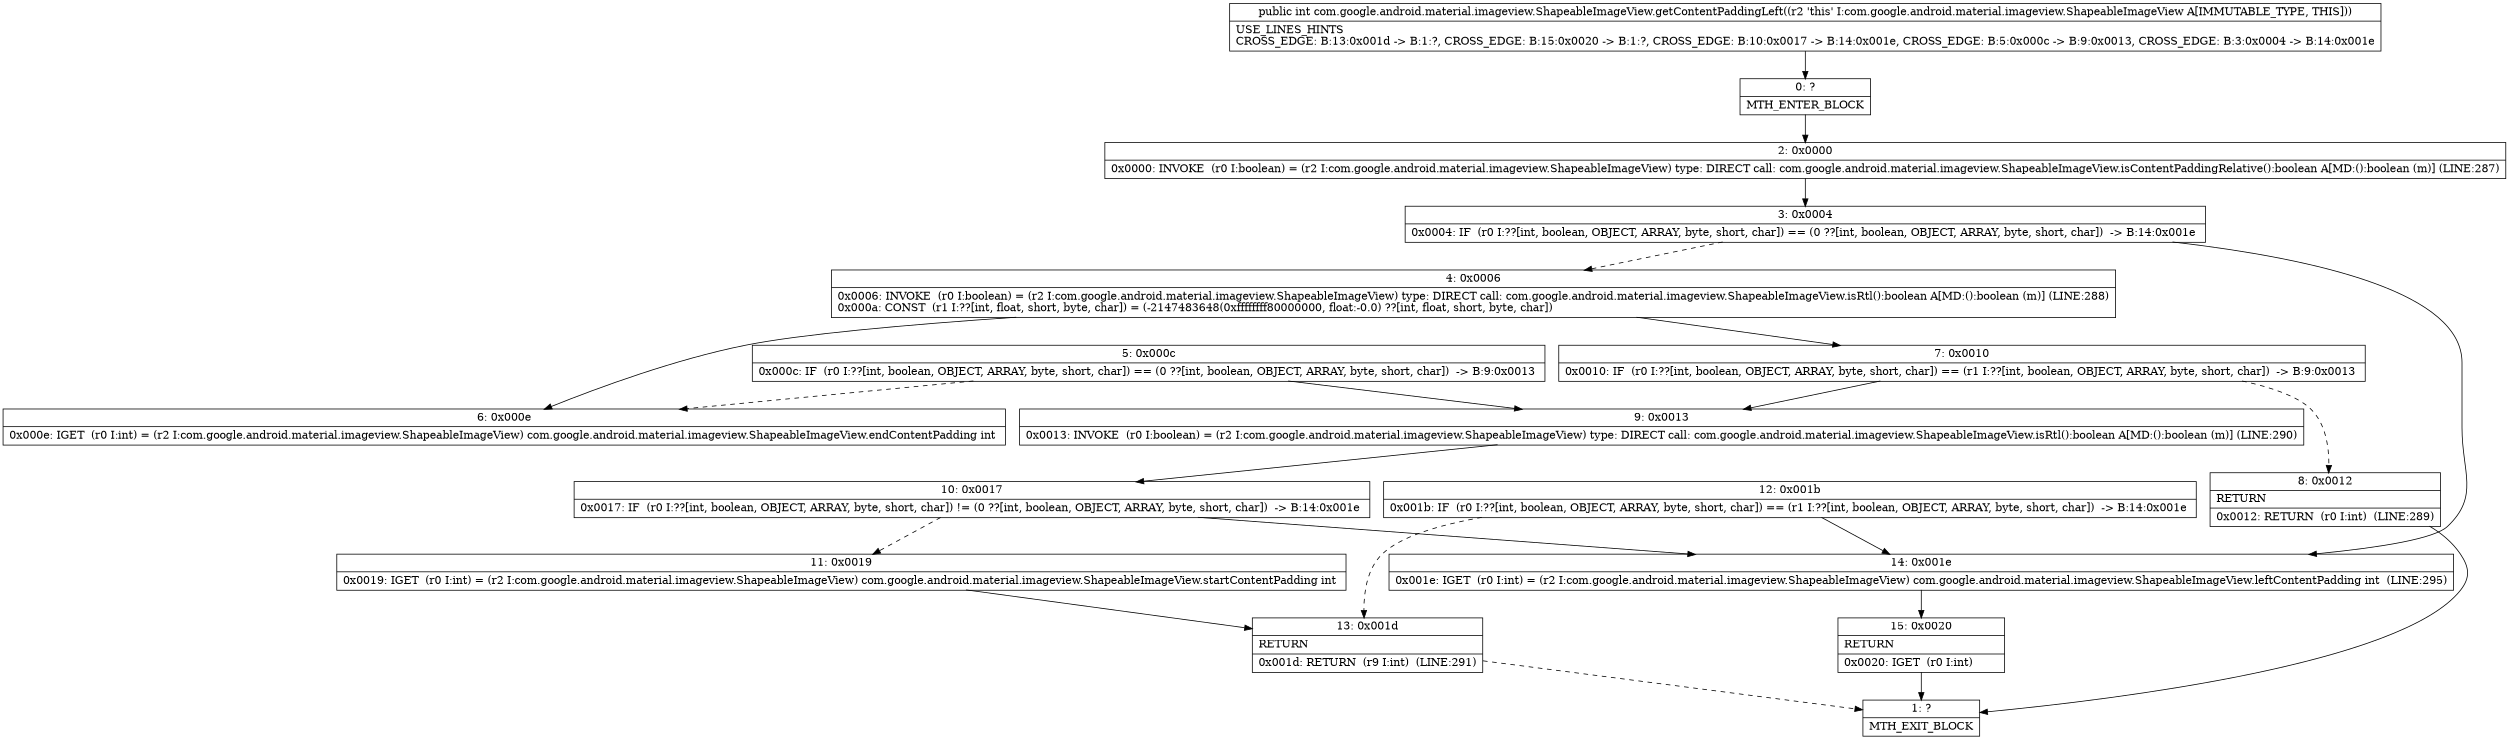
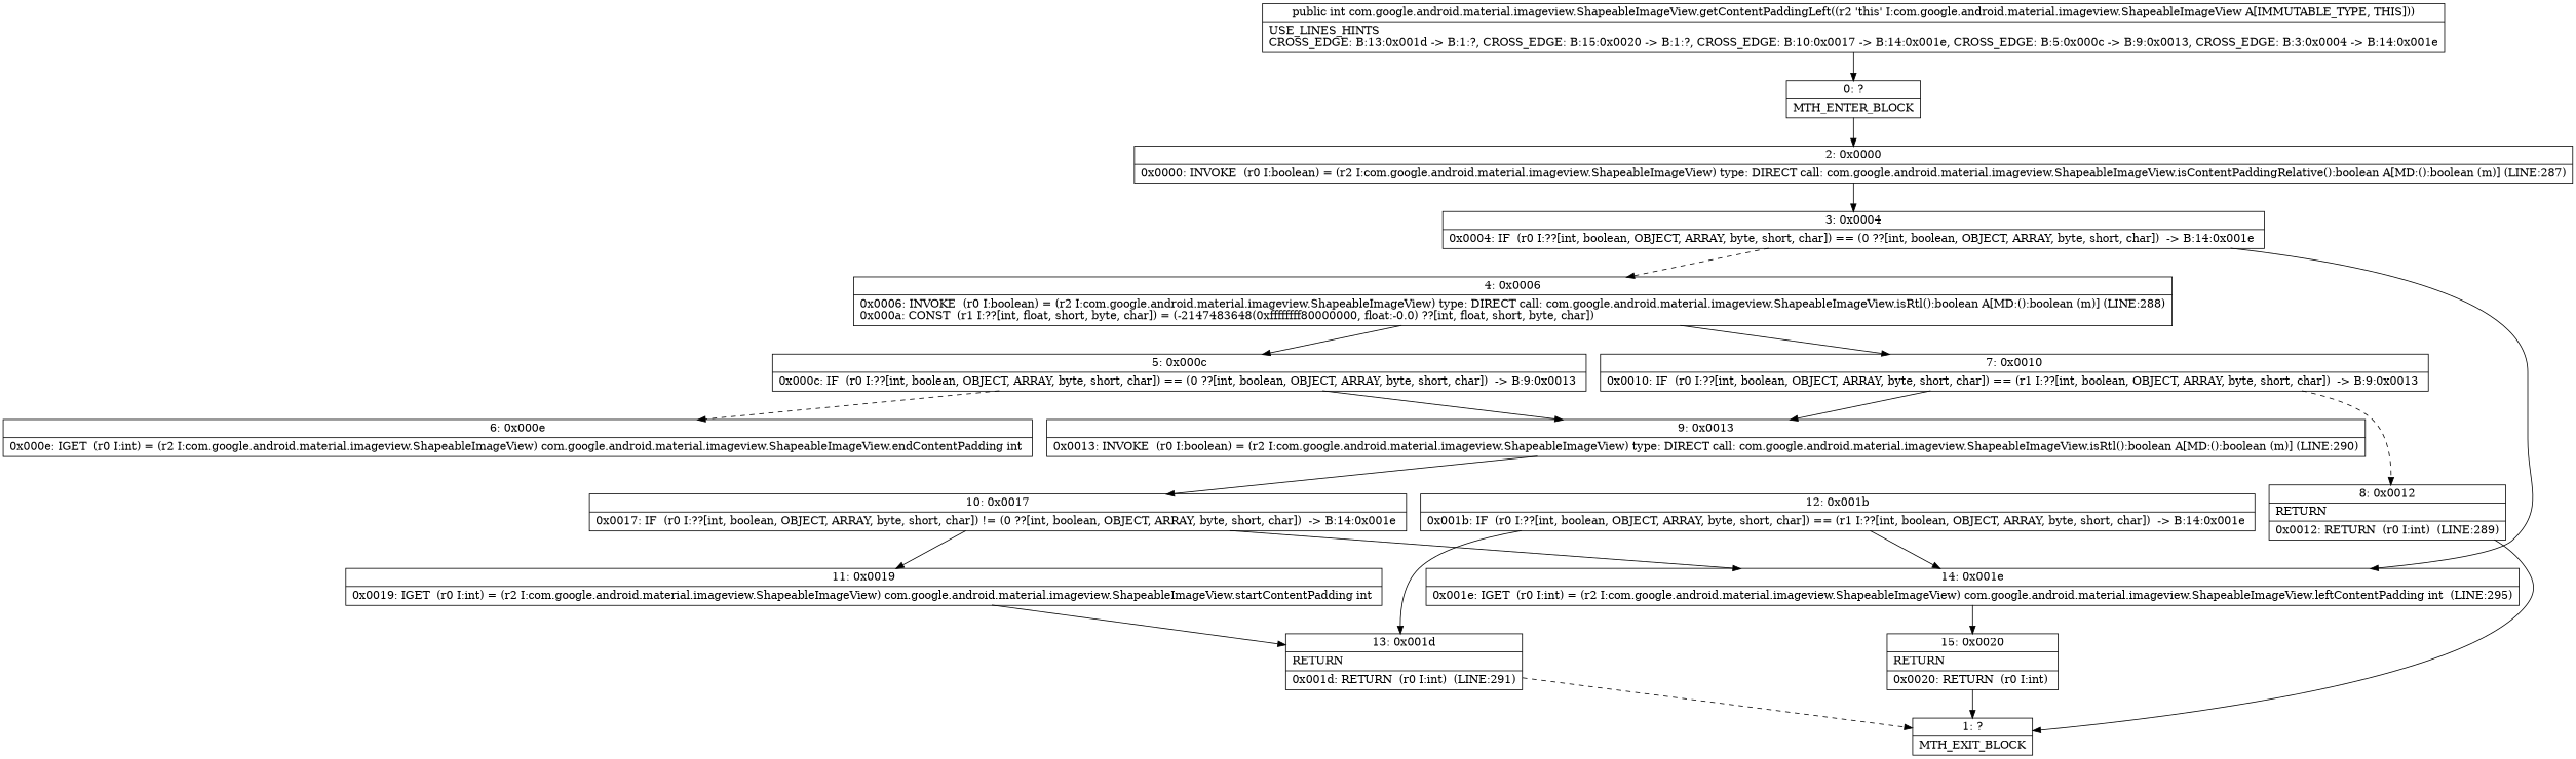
  digraph {
    node [shape=record]
    n1 [label="{0\:\ ?|MTH_ENTER_BLOCK\l}"]
    n2 [label="{2\:\ 0x0000|0x0000: INVOKE  (r0 I:boolean) = (r2 I:com.google.android.material.imageview.ShapeableImageView) type: DIRECT call: com.google.android.material.imageview.ShapeableImageView.isContentPaddingRelative():boolean A[MD:():boolean (m)] (LINE:287)\l}"]
    n3 [label="{3\:\ 0x0004|0x0004: IF  (r0 I:??[int, boolean, OBJECT, ARRAY, byte, short, char]) == (0 ??[int, boolean, OBJECT, ARRAY, byte, short, char])  \-\> B:14:0x001e \l}"]
    n4 [label="{4\:\ 0x0006|0x0006: INVOKE  (r0 I:boolean) = (r2 I:com.google.android.material.imageview.ShapeableImageView) type: DIRECT call: com.google.android.material.imageview.ShapeableImageView.isRtl():boolean A[MD:():boolean (m)] (LINE:288)\l0x000a: CONST  (r1 I:??[int, float, short, byte, char]) = (\-2147483648(0xffffffff80000000, float:\-0.0) ??[int, float, short, byte, char]) \l}"]
    n5 [label="{14\:\ 0x001e|0x001e: IGET  (r0 I:int) = (r2 I:com.google.android.material.imageview.ShapeableImageView) com.google.android.material.imageview.ShapeableImageView.leftContentPadding int  (LINE:295)\l}"]
    n6 [label="{5\:\ 0x000c|0x000c: IF  (r0 I:??[int, boolean, OBJECT, ARRAY, byte, short, char]) == (0 ??[int, boolean, OBJECT, ARRAY, byte, short, char])  \-\> B:9:0x0013 \l}"]
    n7 [label="{7\:\ 0x0010|0x0010: IF  (r0 I:??[int, boolean, OBJECT, ARRAY, byte, short, char]) == (r1 I:??[int, boolean, OBJECT, ARRAY, byte, short, char])  \-\> B:9:0x0013 \l}"]
-   n8 [label="{15\:\ 0x0020|RETURN\l|0x0020: IGET  (r0 I:int) \l}"]
+   n8 [label="{15\:\ 0x0020|RETURN\l|0x0020: RETURN  (r0 I:int) \l}"]
    n9 [label="{6\:\ 0x000e|0x000e: IGET  (r0 I:int) = (r2 I:com.google.android.material.imageview.ShapeableImageView) com.google.android.material.imageview.ShapeableImageView.endContentPadding int \l}"]
    n10 [label="{9\:\ 0x0013|0x0013: INVOKE  (r0 I:boolean) = (r2 I:com.google.android.material.imageview.ShapeableImageView) type: DIRECT call: com.google.android.material.imageview.ShapeableImageView.isRtl():boolean A[MD:():boolean (m)] (LINE:290)\l}"]
    n11 [label="{10\:\ 0x0017|0x0017: IF  (r0 I:??[int, boolean, OBJECT, ARRAY, byte, short, char]) != (0 ??[int, boolean, OBJECT, ARRAY, byte, short, char])  \-\> B:14:0x001e \l}"]
    n12 [label="{8\:\ 0x0012|RETURN\l|0x0012: RETURN  (r0 I:int)  (LINE:289)\l}"]
    n13 [label="{1\:\ ?|MTH_EXIT_BLOCK\l}"]
    n14 [label="{11\:\ 0x0019|0x0019: IGET  (r0 I:int) = (r2 I:com.google.android.material.imageview.ShapeableImageView) com.google.android.material.imageview.ShapeableImageView.startContentPadding int \l}"]
-   n15 [label="{13\:\ 0x001d|RETURN\l|0x001d: RETURN  (r9 I:int)  (LINE:291)\l}"]
+   n15 [label="{13\:\ 0x001d|RETURN\l|0x001d: RETURN  (r0 I:int)  (LINE:291)\l}"]
    n16 [label="{12\:\ 0x001b|0x001b: IF  (r0 I:??[int, boolean, OBJECT, ARRAY, byte, short, char]) == (r1 I:??[int, boolean, OBJECT, ARRAY, byte, short, char])  \-\> B:14:0x001e \l}"]
    n17 [label="{public int com.google.android.material.imageview.ShapeableImageView.getContentPaddingLeft((r2 'this' I:com.google.android.material.imageview.ShapeableImageView A[IMMUTABLE_TYPE, THIS]))  | USE_LINES_HINTS\lCROSS_EDGE: B:13:0x001d \-\> B:1:?, CROSS_EDGE: B:15:0x0020 \-\> B:1:?, CROSS_EDGE: B:10:0x0017 \-\> B:14:0x001e, CROSS_EDGE: B:5:0x000c \-\> B:9:0x0013, CROSS_EDGE: B:3:0x0004 \-\> B:14:0x001e\l}"]
    n1 -> n2
    n2 -> n3
    n3 -> n4 [style=dashed]
    n3 -> n5
-   n4 -> n9
+   n4 -> n6
    n4 -> n7
    n5 -> n8
    n6 -> n9 [style=dashed]
    n6 -> n10
    n7 -> n10
    n7 -> n12 [style=dashed]
    n8 -> n13
    n10 -> n11
    n11 -> n5
-   n11 -> n14 [style=dashed]
+   n11 -> n14 [style=solid]
    n12 -> n13
    n14 -> n15
    n15 -> n13 [style=dashed]
    n16 -> n5
-   n16 -> n15 [style=dashed]
+   n16 -> n15 [style=solid]
    n17 -> n1
  }
